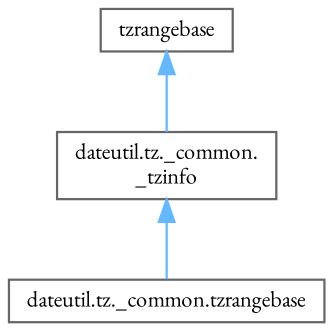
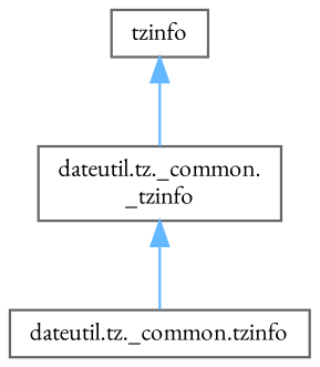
  digraph {
    fontname="EB Garamond"
    node [color=gray40 fillcolor=white fontname="EB Garamond" fontsize=10 shape=box style=filled]
    edge [color=steelblue1 dir=back fontname="EB Garamond" fontsize=10 labelfontname=Helvetica labelfontsize=10 style=solid]
-   n1 [height=0.2 label="dateutil.tz._common.tzrangebase" width=0.4]
+   n1 [height=0.2 label="dateutil.tz._common.tzinfo" width=0.4]
    n2 [height=0.2 label="dateutil.tz._common.\l_tzinfo" width=0.4]
-   n3 [height=0.2 label=tzrangebase width=0.4]
+   n3 [height=0.2 label=tzinfo width=0.4]
    n2 -> n1
    n3 -> n2
  }
